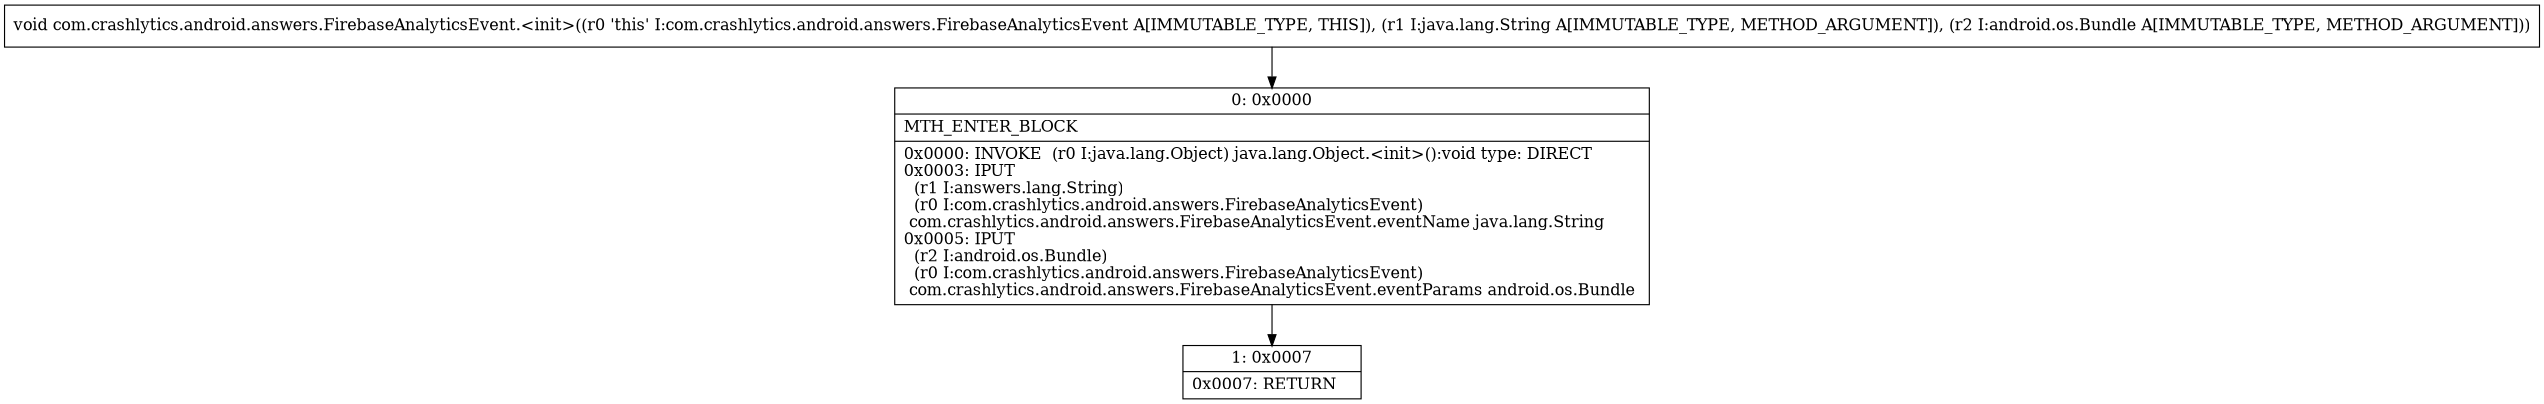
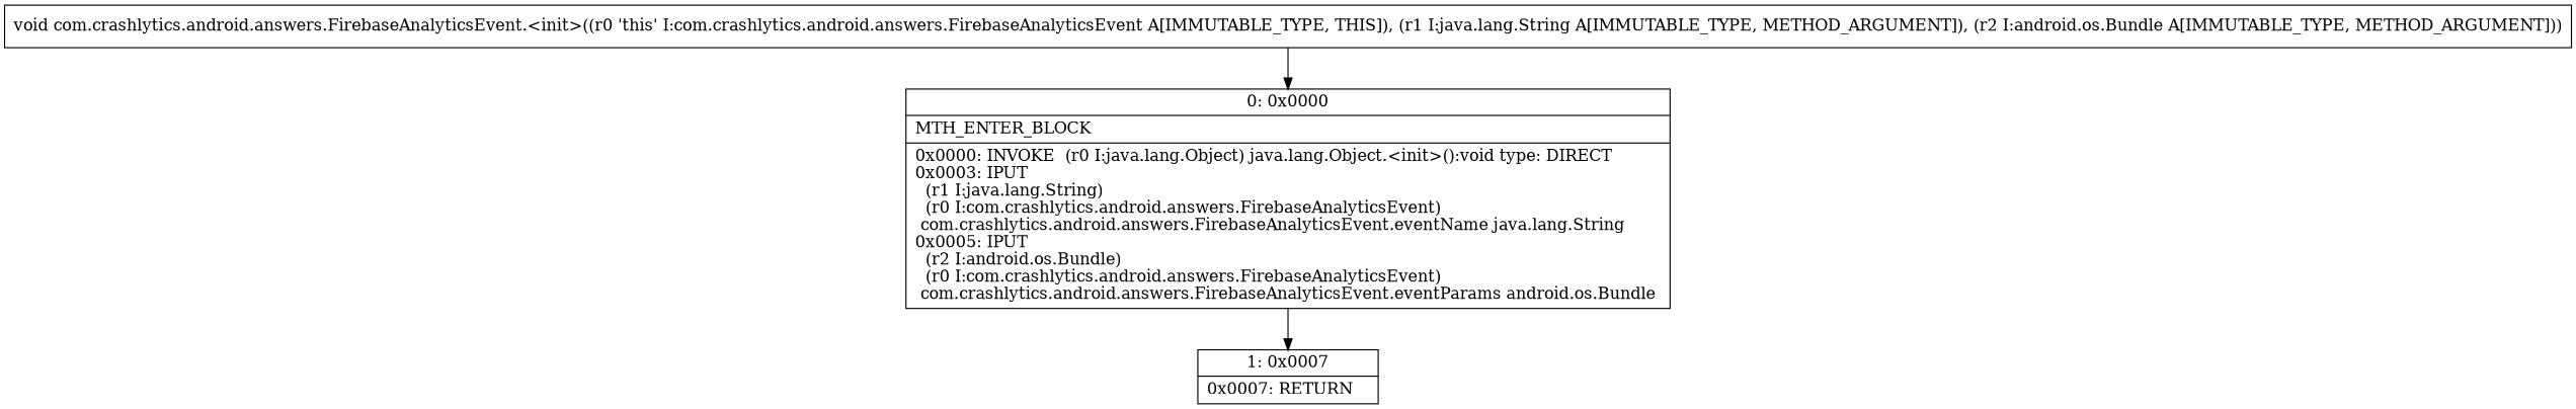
  digraph {
    node [shape=record]
-   n1 [label="{0\:\ 0x0000|MTH_ENTER_BLOCK\l|0x0000: INVOKE  (r0 I:java.lang.Object) java.lang.Object.\<init\>():void type: DIRECT \l0x0003: IPUT  \l  (r1 I:answers.lang.String)\l  (r0 I:com.crashlytics.android.answers.FirebaseAnalyticsEvent)\l com.crashlytics.android.answers.FirebaseAnalyticsEvent.eventName java.lang.String \l0x0005: IPUT  \l  (r2 I:android.os.Bundle)\l  (r0 I:com.crashlytics.android.answers.FirebaseAnalyticsEvent)\l com.crashlytics.android.answers.FirebaseAnalyticsEvent.eventParams android.os.Bundle \l}"]
+   n1 [label="{0\:\ 0x0000|MTH_ENTER_BLOCK\l|0x0000: INVOKE  (r0 I:java.lang.Object) java.lang.Object.\<init\>():void type: DIRECT \l0x0003: IPUT  \l  (r1 I:java.lang.String)\l  (r0 I:com.crashlytics.android.answers.FirebaseAnalyticsEvent)\l com.crashlytics.android.answers.FirebaseAnalyticsEvent.eventName java.lang.String \l0x0005: IPUT  \l  (r2 I:android.os.Bundle)\l  (r0 I:com.crashlytics.android.answers.FirebaseAnalyticsEvent)\l com.crashlytics.android.answers.FirebaseAnalyticsEvent.eventParams android.os.Bundle \l}"]
    n2 [label="{1\:\ 0x0007|0x0007: RETURN   \l}"]
    n3 [label="{void com.crashlytics.android.answers.FirebaseAnalyticsEvent.\<init\>((r0 'this' I:com.crashlytics.android.answers.FirebaseAnalyticsEvent A[IMMUTABLE_TYPE, THIS]), (r1 I:java.lang.String A[IMMUTABLE_TYPE, METHOD_ARGUMENT]), (r2 I:android.os.Bundle A[IMMUTABLE_TYPE, METHOD_ARGUMENT])) }"]
    n1 -> n2
    n3 -> n1
  }
